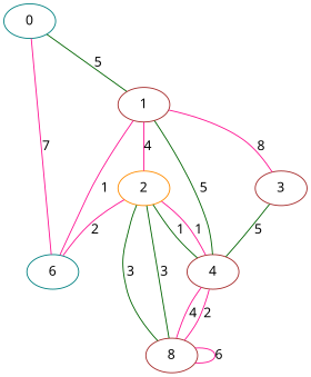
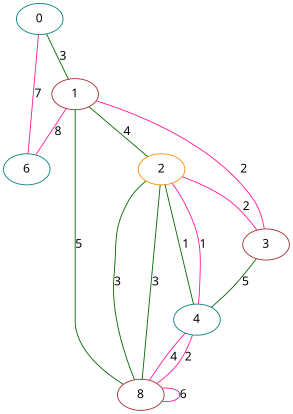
  graph {
    fontname="Noto Sans"
    node [color=brown fontname="Noto Sans" weight=1]
    edge [color=deeppink fontname="Noto Sans"]
    1
    0 [color=teal]
    6 [color=teal weight=4]
    2 [color=darkorange]
    3
-   4
+   4 [color=teal]
    n7 [label=8 weight=2]
-   1 -- 6 [label=1]
-   1 -- 2 [label=4]
-   1 -- 3 [label=8]
-   1 -- 4 [color=darkgreen label=5]
-   0 -- 1 [color=darkgreen label=5]
+   1 -- 6 [label=8]
+   1 -- 2 [color=darkgreen label=4]
+   1 -- 3 [label=2]
+   1 -- n7 [color=darkgreen label=5]
+   0 -- 1 [color=darkgreen label=3]
    0 -- 6 [label=7]
-   2 -- 6 [label=2]
+   2 -- 3 [label=2]
    2 -- 4 [color=darkgreen label=1]
    2 -- 4 [label=1]
    2 -- n7 [color=darkgreen label=3]
    2 -- n7 [color=darkgreen label=3]
    3 -- 4 [color=darkgreen label=5]
    4 -- n7 [label=4]
    4 -- n7 [label=2]
    n7 -- n7 [label=6]
  }
